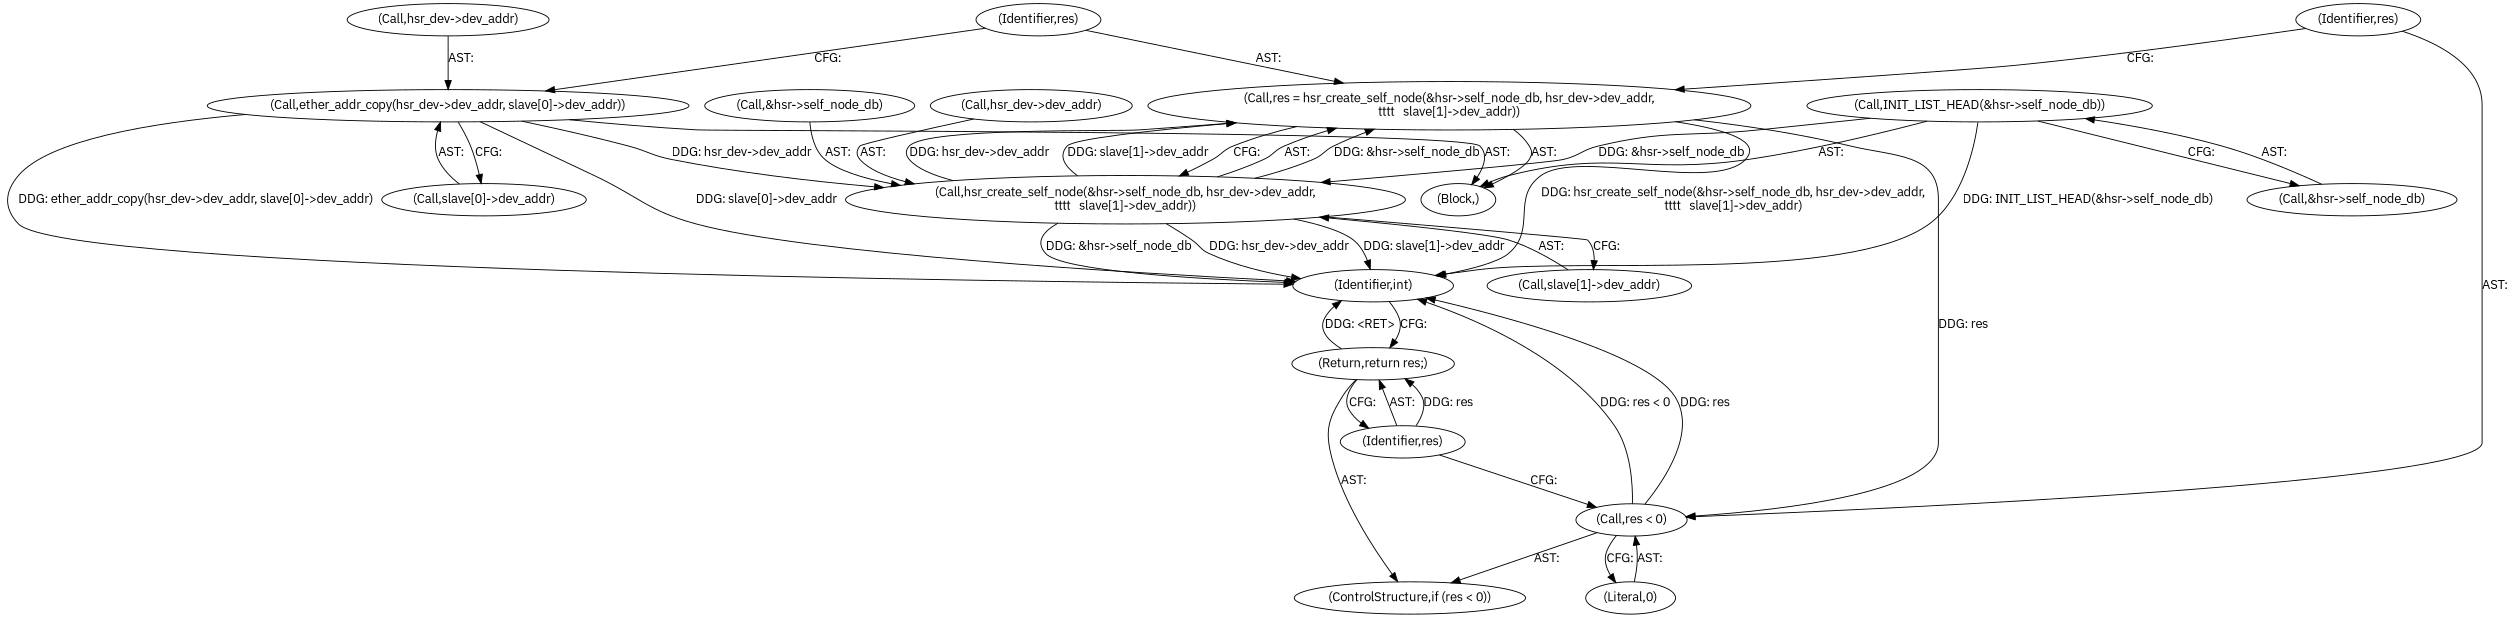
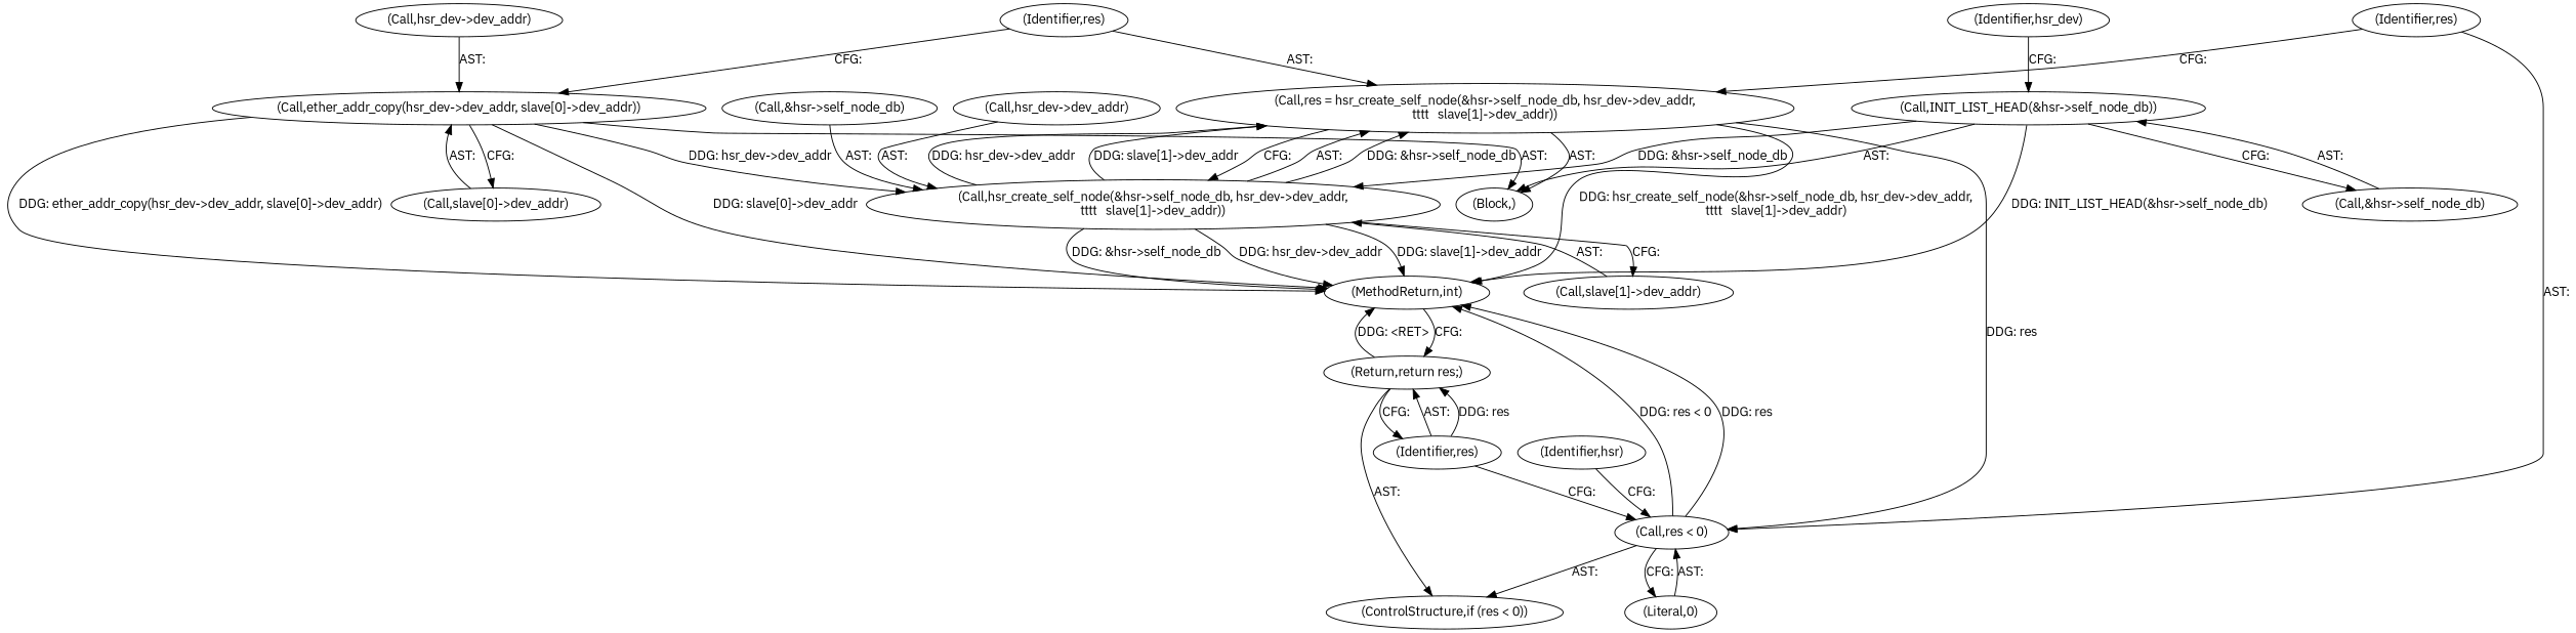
  digraph {
    fontname="IBM Plex Sans"
    node [fontname="IBM Plex Sans"]
    edge [fontname="IBM Plex Sans"]
    n1 [label="(Call,res = hsr_create_self_node(&hsr->self_node_db, hsr_dev->dev_addr,\n\t\t\t\t   slave[1]->dev_addr))"]
    n2 [label="(Call,hsr_create_self_node(&hsr->self_node_db, hsr_dev->dev_addr,\n\t\t\t\t   slave[1]->dev_addr))"]
    n3 [label="(Call,res < 0)"]
-   n4 [label="(Identifier,int)"]
+   n4 [label="(MethodReturn,int)"]
    n5 [label="(Block,)"]
    n6 [label="(Call,slave[1]->dev_addr)"]
    n7 [label="(ControlStructure,if (res < 0))"]
    n8 [label="(Literal,0)"]
    n9 [label="(Return,return res;)"]
    n10 [label="(Call,INIT_LIST_HEAD(&hsr->self_node_db))"]
    n11 [label="(Call,&hsr->self_node_db)"]
    n12 [label="(Call,ether_addr_copy(hsr_dev->dev_addr, slave[0]->dev_addr))"]
    n13 [label="(Call,slave[0]->dev_addr)"]
    n14 [label="(Identifier,res)"]
+   n15 [label="(Identifier,hsr_dev)"]
    n16 [label="(Call,hsr_dev->dev_addr)"]
    n17 [label="(Identifier,res)"]
    n18 [label="(Call,&hsr->self_node_db)"]
+   n19 [label="(Identifier,hsr)"]
    n20 [label="(Call,hsr_dev->dev_addr)"]
    n21 [label="(Identifier,res)"]
    n1 -> n2 [label="CFG: "]
    n1 -> n3 [label="DDG: res"]
    n1 -> n4 [label="DDG: hsr_create_self_node(&hsr->self_node_db, hsr_dev->dev_addr,\n\t\t\t\t   slave[1]->dev_addr)"]
    n1 -> n5 [label="AST: "]
    n2 -> n1 [label="AST: "]
    n2 -> n1 [label="DDG: &hsr->self_node_db"]
    n2 -> n1 [label="DDG: hsr_dev->dev_addr"]
    n2 -> n1 [label="DDG: slave[1]->dev_addr"]
    n2 -> n4 [label="DDG: slave[1]->dev_addr"]
    n2 -> n4 [label="DDG: &hsr->self_node_db"]
    n2 -> n4 [label="DDG: hsr_dev->dev_addr"]
    n2 -> n6 [label="CFG: "]
    n3 -> n4 [label="DDG: res < 0"]
    n3 -> n4 [label="DDG: res"]
    n3 -> n7 [label="AST: "]
    n3 -> n8 [label="CFG: "]
    n4 -> n9 [label="CFG: "]
    n6 -> n2 [label="AST: "]
    n8 -> n3 [label="AST: "]
    n9 -> n4 [label="DDG: <RET>"]
    n9 -> n7 [label="AST: "]
    n9 -> n14 [label="CFG: "]
    n10 -> n2 [label="DDG: &hsr->self_node_db"]
    n10 -> n4 [label="DDG: INIT_LIST_HEAD(&hsr->self_node_db)"]
    n10 -> n5 [label="AST: "]
    n10 -> n11 [label="CFG: "]
    n11 -> n10 [label="AST: "]
    n12 -> n2 [label="DDG: hsr_dev->dev_addr"]
    n12 -> n4 [label="DDG: ether_addr_copy(hsr_dev->dev_addr, slave[0]->dev_addr)"]
    n12 -> n4 [label="DDG: slave[0]->dev_addr"]
    n12 -> n5 [label="AST: "]
    n12 -> n13 [label="CFG: "]
    n13 -> n12 [label="AST: "]
    n14 -> n3 [label="CFG: "]
    n14 -> n9 [label="AST: "]
    n14 -> n9 [label="DDG: res"]
+   n15 -> n10 [label="CFG: "]
    n16 -> n12 [label="AST: "]
    n17 -> n1 [label="AST: "]
    n17 -> n12 [label="CFG: "]
    n18 -> n2 [label="AST: "]
+   n19 -> n3 [label="CFG: "]
    n20 -> n2 [label="AST: "]
    n21 -> n1 [label="CFG: "]
    n21 -> n3 [label="AST: "]
  }
